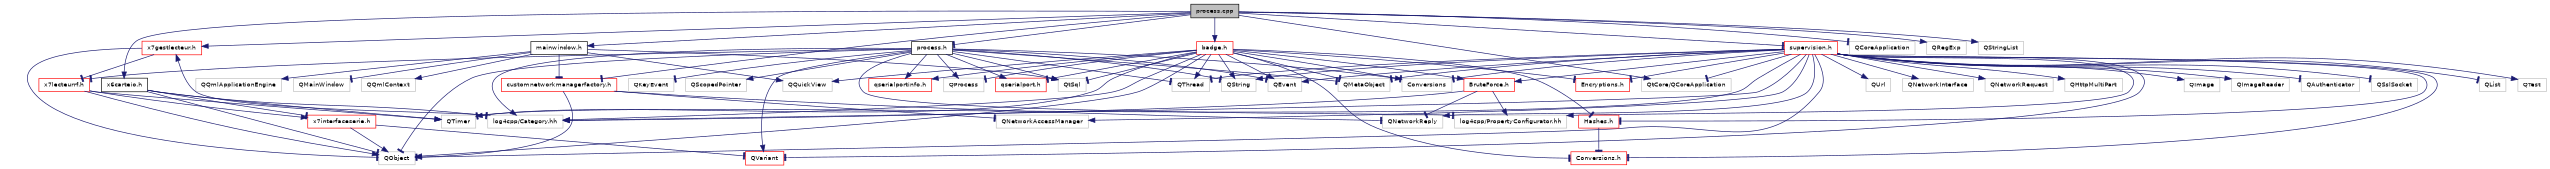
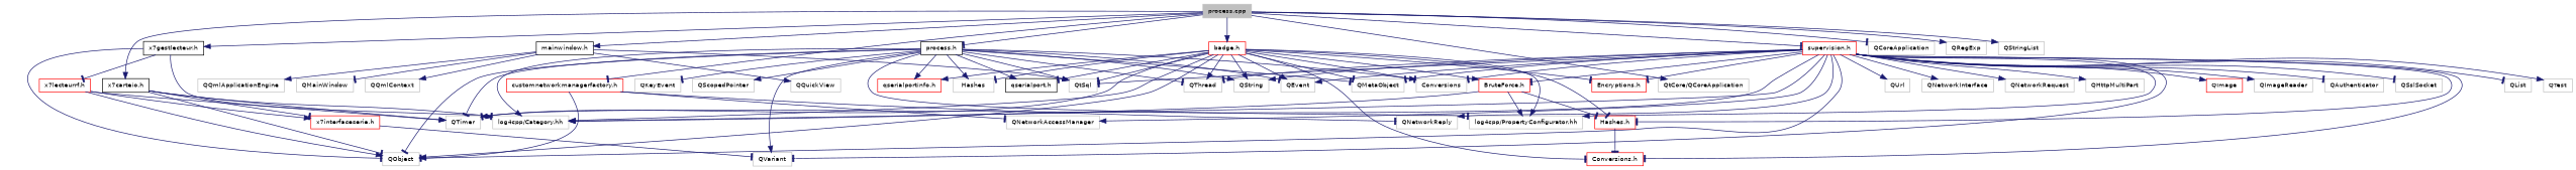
  digraph {
    node [color=grey75 fillcolor=white fontname=Helvetica fontsize=10 shape=record style=filled]
    edge [arrowhead=normal color=midnightblue fontname=Helvetica fontsize=10 labelfontname=Helvetica labelfontsize=10 style=solid]
-   n1 [color=black fillcolor=grey75 fontcolor=black height=0.2 label="process.cpp" width=0.4]
-   n2 [color=red height=0.2 label="x7gestlecteur.h" width=0.4]
-   n3 [color=black height=0.2 label="x6carteio.h" width=0.4]
+   n1 [fillcolor=grey75 fontcolor=black height=0.2 label="process.cpp" width=0.4]
+   n2 [color=black height=0.2 label="x7gestlecteur.h" width=0.4]
+   n3 [color=black height=0.2 label="x7carteio.h" width=0.4]
    n4 [color=black height=0.2 label="mainwindow.h" width=0.4]
    n5 [color=red height=0.2 label="customnetworkmanagerfactory.h" width=0.4]
    n6 [color=black height=0.2 label="process.h" width=0.4]
    n7 [color=red height=0.2 label="supervision.h" width=0.4]
    n8 [color=red height=0.2 label="badge.h" width=0.4]
    n9 [height=0.2 label="QtCore/QCoreApplication" width=0.4]
    n10 [height=0.2 label=QCoreApplication width=0.4]
    n11 [height=0.2 label=QRegExp width=0.4]
    n12 [height=0.2 label=QStringList width=0.4]
    n13 [color=red height=0.2 label="x7lecteurrf.h" width=0.4]
    n14 [height=0.2 label=QObject width=0.4]
    n15 [height=0.2 label="log4cpp/Category.hh" width=0.4]
    n16 [height=0.2 label=QTimer width=0.4]
    n17 [color=red height=0.2 label="x7interfaceserie.h" width=0.4]
    n18 [height=0.2 label=QMainWindow width=0.4]
    n19 [height=0.2 label=QQuickView width=0.4]
    n20 [height=0.2 label=QtSql width=0.4]
    n21 [height=0.2 label=QQmlContext width=0.4]
    n22 [height=0.2 label=QQmlApplicationEngine width=0.4]
    n23 [height=0.2 label=QNetworkAccessManager width=0.4]
    n24 [height=0.2 label=QNetworkReply width=0.4]
-   n25 [color=red height=0.2 label=QVariant width=0.4]
+   n25 [height=0.2 label=QVariant width=0.4]
    n26 [height=0.2 label=QMetaObject width=0.4]
    n27 [height=0.2 label=Conversions width=0.4]
    n28 [height=0.2 label=QThread width=0.4]
    n29 [height=0.2 label=QString width=0.4]
    n30 [height=0.2 label=QEvent width=0.4]
-   n31 [height=0.2 label=QProcess width=0.4]
-   n32 [color=red height=0.2 label="qserialport.h" width=0.4]
+   n31 [height=0.2 label=Hashes width=0.4]
+   n32 [color=black height=0.2 label="qserialport.h" width=0.4]
    n33 [color=red height=0.2 label="qserialportinfo.h" width=0.4]
    n34 [height=0.2 label=QKeyEvent width=0.4]
    n35 [height=0.2 label=QScopedPointer width=0.4]
    n36 [height=0.2 label="log4cpp/PropertyConfigurator.hh" width=0.4]
    n37 [color=red height=0.2 label="Hashes.h" width=0.4]
    n38 [color=red height=0.2 label="Conversions.h" width=0.4]
    n39 [color=red height=0.2 label="Encryptions.h" width=0.4]
    n40 [color=red height=0.2 label="BruteForce.h" width=0.4]
    n41 [height=0.2 label=QList width=0.4]
    n42 [height=0.2 label=QTest width=0.4]
    n43 [height=0.2 label=QUrl width=0.4]
    n44 [height=0.2 label=QNetworkInterface width=0.4]
    n45 [height=0.2 label=QNetworkRequest width=0.4]
    n46 [height=0.2 label=QHttpMultiPart width=0.4]
-   n47 [height=0.2 label=QImage width=0.4]
+   n47 [color=red height=0.2 label=QImage width=0.4]
    n48 [height=0.2 label=QImageReader width=0.4]
    n49 [height=0.2 label=QAuthenticator width=0.4]
    n50 [height=0.2 label=QSslSocket width=0.4]
    n1 -> n2
    n1 -> n3
    n1 -> n4
    n1 -> n5 [arrowhead=tee]
    n1 -> n6 [arrowhead=tee]
    n1 -> n7 [arrowhead=tee]
    n1 -> n8
    n1 -> n9
    n1 -> n10 [arrowhead=tee]
    n1 -> n11
    n1 -> n12
    n2 -> n13 [arrowhead=tee]
    n2 -> n14 [arrowhead=tee]
-   n15 -> n2
+   n2 -> n15
    n3 -> n14 [arrowhead=tee]
    n3 -> n15 [arrowhead=tee]
    n3 -> n16
    n3 -> n17 [arrowhead=tee]
-   n4 -> n5 [arrowhead=tee]
    n4 -> n18 [arrowhead=tee]
    n4 -> n19
    n4 -> n20
    n4 -> n21
    n4 -> n22
    n5 -> n14
    n5 -> n23 [arrowhead=tee]
    n5 -> n24 [arrowhead=tee]
    n6 -> n14 [arrowhead=tee]
    n6 -> n15
-   n6 -> n13 [arrowhead=tee]
+   n6 -> n16 [arrowhead=tee]
    n6 -> n20
    n6 -> n25
    n6 -> n26 [arrowhead=tee]
    n6 -> n27 [arrowhead=tee]
    n6 -> n28 [arrowhead=tee]
-   n6 -> n29 [arrowhead=tee]
+   n6 -> n29
    n6 -> n30 [arrowhead=tee]
    n6 -> n31
    n6 -> n32
    n6 -> n33
    n6 -> n34 [arrowhead=tee]
    n6 -> n35
    n6 -> n36 [arrowhead=tee]
    n7 -> n14 [arrowhead=tee]
    n7 -> n15
    n7 -> n16 [arrowhead=tee]
-   n7 -> n9 [arrowhead=tee]
+   n7 -> n20 [arrowhead=tee]
    n7 -> n23
    n7 -> n24
    n7 -> n25 [arrowhead=tee]
    n7 -> n26 [arrowhead=tee]
    n7 -> n27 [arrowhead=tee]
    n7 -> n28 [arrowhead=tee]
    n7 -> n29
    n7 -> n30
    n7 -> n36
    n7 -> n37 [arrowhead=tee]
    n7 -> n38 [arrowhead=tee]
    n7 -> n39 [arrowhead=tee]
-   n7 -> n40
+   n7 -> n40 [arrowhead=tee]
    n7 -> n41 [arrowhead=tee]
    n7 -> n42
    n7 -> n43
    n7 -> n44
    n7 -> n45
    n7 -> n46
    n7 -> n47
    n7 -> n48
    n7 -> n49 [arrowhead=tee]
    n7 -> n50 [arrowhead=tee]
    n8 -> n14
    n8 -> n15
    n8 -> n16
    n8 -> n20 [arrowhead=tee]
    n8 -> n26 [arrowhead=tee]
    n8 -> n27
    n8 -> n28
    n8 -> n29
    n8 -> n30
    n8 -> n31 [arrowhead=tee]
    n8 -> n32 [arrowhead=tee]
    n8 -> n33
-   n8 -> n19
+   n8 -> n36
    n8 -> n37 [arrowhead=tee]
    n8 -> n38 [arrowhead=tee]
    n8 -> n39 [arrowhead=tee]
    n8 -> n40
    n13 -> n14
    n13 -> n16
    n13 -> n17
-   n17 -> n14
    n17 -> n25 [arrowhead=tee]
    n37 -> n38 [arrowhead=tee]
    n40 -> n15
    n40 -> n36
-   n40 -> n24 [arrowhead=tee]
+   n40 -> n37 [arrowhead=tee]
  }
